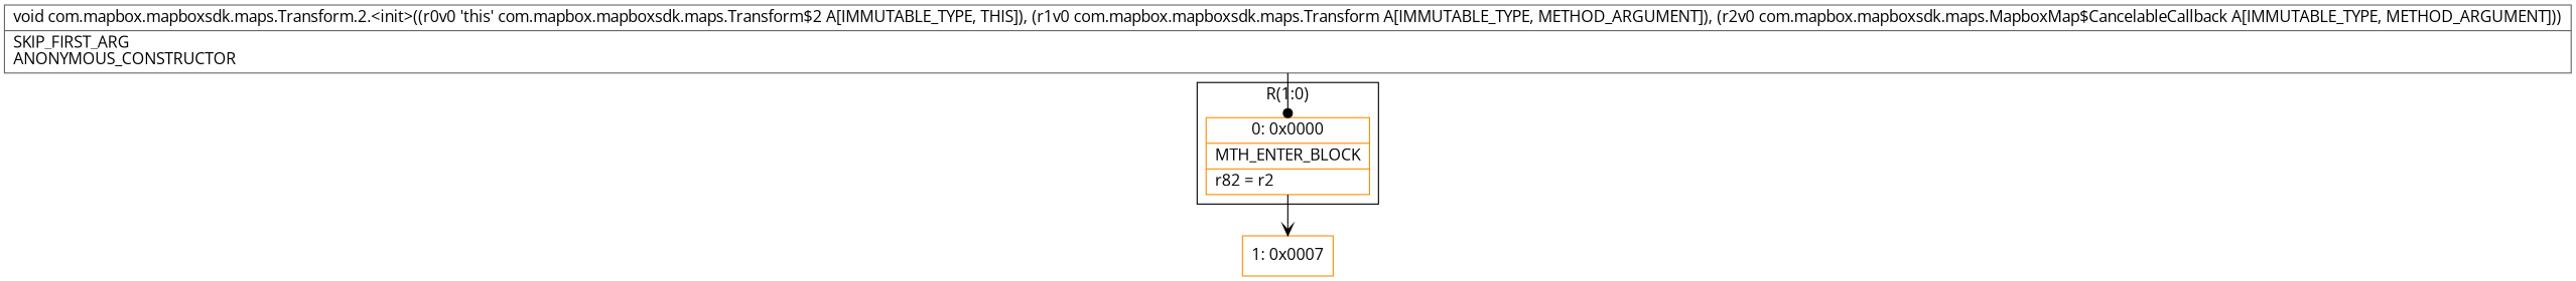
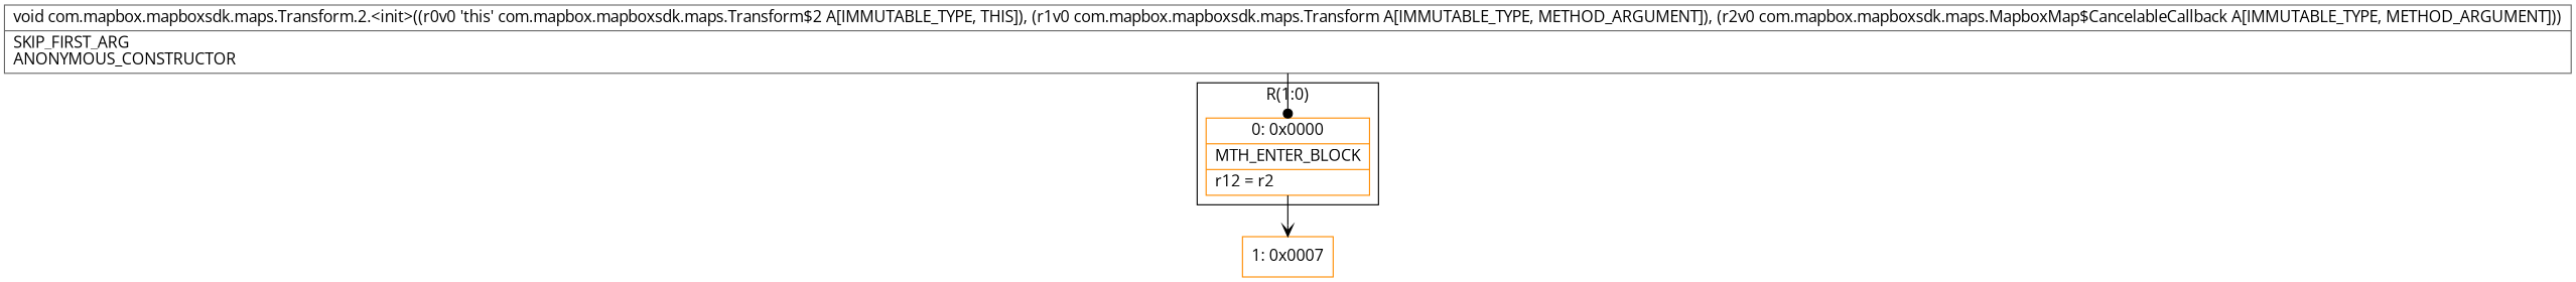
  digraph {
    fontname="Open Sans"
    node [color=darkorange shape=record fontname="Open Sans"]
    edge [fontname="Open Sans"]
-   n1 [label="{0\:\ 0x0000|MTH_ENTER_BLOCK\l|r82 = r2\l}"]
+   n1 [label="{0\:\ 0x0000|MTH_ENTER_BLOCK\l|r12 = r2\l}"]
    n2 [label="{1\:\ 0x0007}"]
    n3 [label="{void com.mapbox.mapboxsdk.maps.Transform.2.\<init\>((r0v0 'this' com.mapbox.mapboxsdk.maps.Transform$2 A[IMMUTABLE_TYPE, THIS]), (r1v0 com.mapbox.mapboxsdk.maps.Transform A[IMMUTABLE_TYPE, METHOD_ARGUMENT]), (r2v0 com.mapbox.mapboxsdk.maps.MapboxMap$CancelableCallback A[IMMUTABLE_TYPE, METHOD_ARGUMENT]))  | SKIP_FIRST_ARG\lANONYMOUS_CONSTRUCTOR\l}" color=gray40]
    subgraph cluster_1 {
      label="R(1:0)"
      n1
    }
    n1 -> n2 [arrowhead=vee]
    n3 -> n1 [arrowhead=dot]
  }
